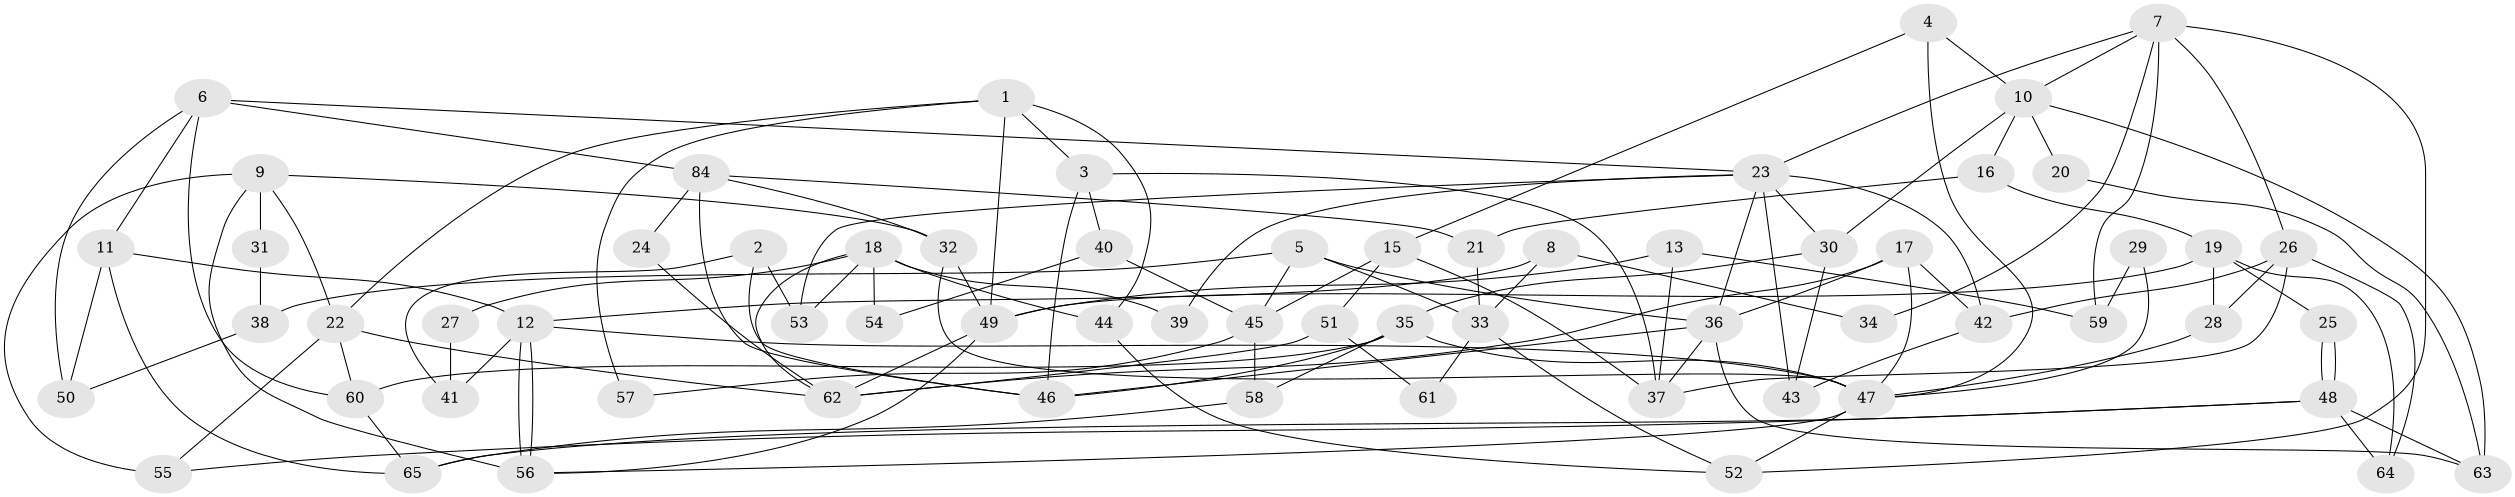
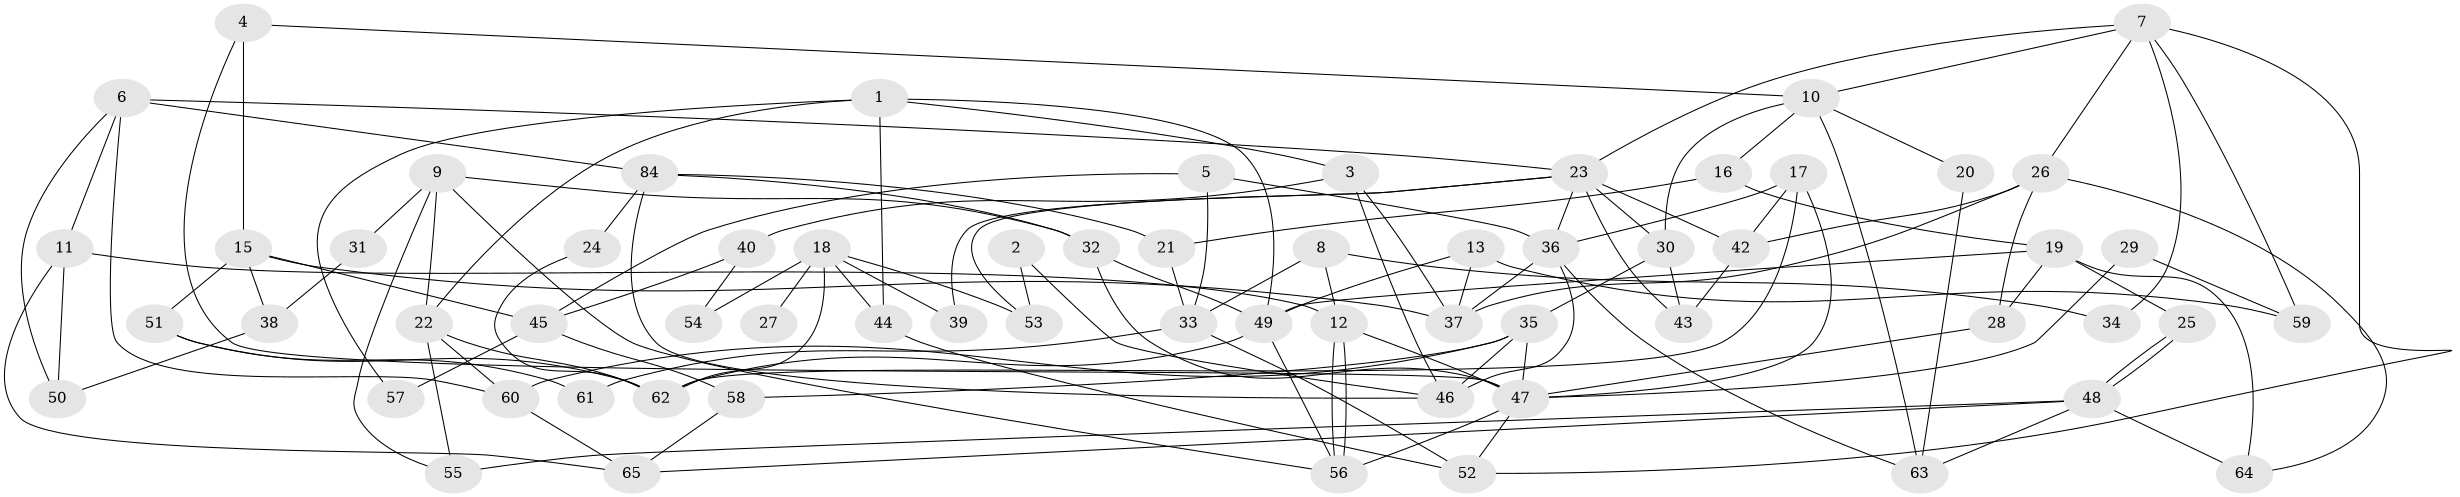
  graph {
    node [color=gray90 style=filled]
    1
    3
    22
    44
    49
    57
    46
    37
    40
    60
    55
    62
    52
    56
    2
-   41
    53
    45
    54
    4
    10
    15
    47
    16
    20
    30
    63
    51
    5
    33
    36
    38
    61
    50
    58
    6
    11
    n38 [label=84]
    23
    12
    65
    32
    21
    24
    7
    26
    34
    59
    42
    39
    43
    28
    64
    8
    9
    31
    19
    35
    13
    25
    17
    18
    27
    48
    29
    1 -- 3
    1 -- 22
    1 -- 44
    1 -- 49
    1 -- 57
    3 -- 46
    3 -- 37
    3 -- 40
    22 -- 60
    22 -- 55
    22 -- 62
    44 -- 52
    49 -- 62
    49 -- 56
    40 -- 45
    40 -- 54
    60 -- 65
    2 -- 46
-   2 -- 41
    2 -- 53
    45 -- 57
    45 -- 58
    4 -- 10
    4 -- 15
    4 -- 47
    10 -- 16
    10 -- 20
    10 -- 30
    10 -- 63
    15 -- 37
    15 -- 45
    15 -- 51
    47 -- 52
    47 -- 56
    16 -- 21
    16 -- 19
    20 -- 63
    30 -- 43
    30 -- 35
    51 -- 62
    51 -- 61
    5 -- 45
    5 -- 33
    5 -- 36
-   5 -- 38
+   15 -- 38
    33 -- 52
    33 -- 61
    36 -- 46
    36 -- 37
    36 -- 63
    38 -- 50
    58 -- 65
    6 -- 60
    6 -- 50
    6 -- 11
    6 -- n38
    6 -- 23
    11 -- 50
    11 -- 12
    11 -- 65
    n38 -- 46
    n38 -- 32
    n38 -- 21
    n38 -- 24
    23 -- 53
    23 -- 30
    23 -- 36
    23 -- 42
    23 -- 39
    23 -- 43
    12 -- 56
    12 -- 56
-   12 -- 41
    12 -- 47
    32 -- 49
    32 -- 47
    21 -- 33
    24 -- 62
    7 -- 52
    7 -- 10
    7 -- 23
    7 -- 26
    7 -- 34
    7 -- 59
    26 -- 37
    26 -- 42
    26 -- 28
    26 -- 64
    42 -- 43
    28 -- 47
    8 -- 33
    8 -- 12
    8 -- 34
    9 -- 22
    9 -- 55
    9 -- 56
    9 -- 32
    9 -- 31
    31 -- 38
    19 -- 49
    19 -- 28
    19 -- 64
    19 -- 25
    35 -- 46
    35 -- 60
    35 -- 47
    35 -- 58
    13 -- 49
    13 -- 37
    13 -- 59
    25 -- 48
    25 -- 48
    17 -- 62
    17 -- 47
    17 -- 36
    17 -- 42
    18 -- 44
    18 -- 62
    18 -- 53
    18 -- 54
    18 -- 39
    18 -- 27
-   27 -- 41
    48 -- 55
    48 -- 63
    48 -- 65
    48 -- 64
    29 -- 47
    29 -- 59
  }
